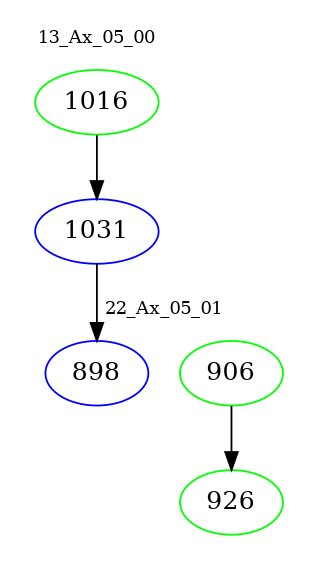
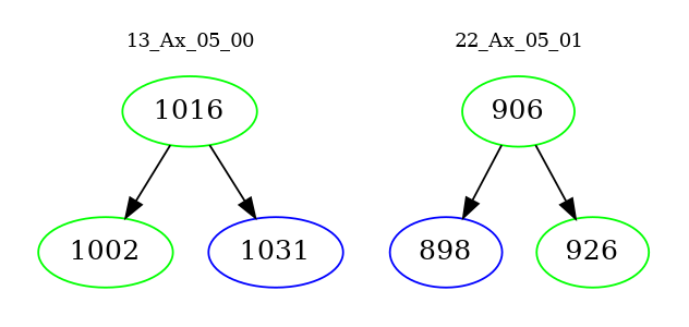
  digraph {
    node [color=green]
    edge [color=black]
    n1 [label=1016]
+   n2 [label=1002]
    n3 [color=blue label=1031]
    n4 [label=906]
    n5 [color=blue label=898]
    n6 [label=926]
    subgraph cluster_1 {
      color=white
      fontsize=10
      label="13_Ax_05_00"
      n1
+     n2
      n3
    }
    subgraph cluster_2 {
      color=white
      fontsize=10
      label="22_Ax_05_01"
      n4
      n5
      n6
    }
+   n1 -> n2
    n1 -> n3
-   n3 -> n5
+   n4 -> n5
    n4 -> n6
  }
